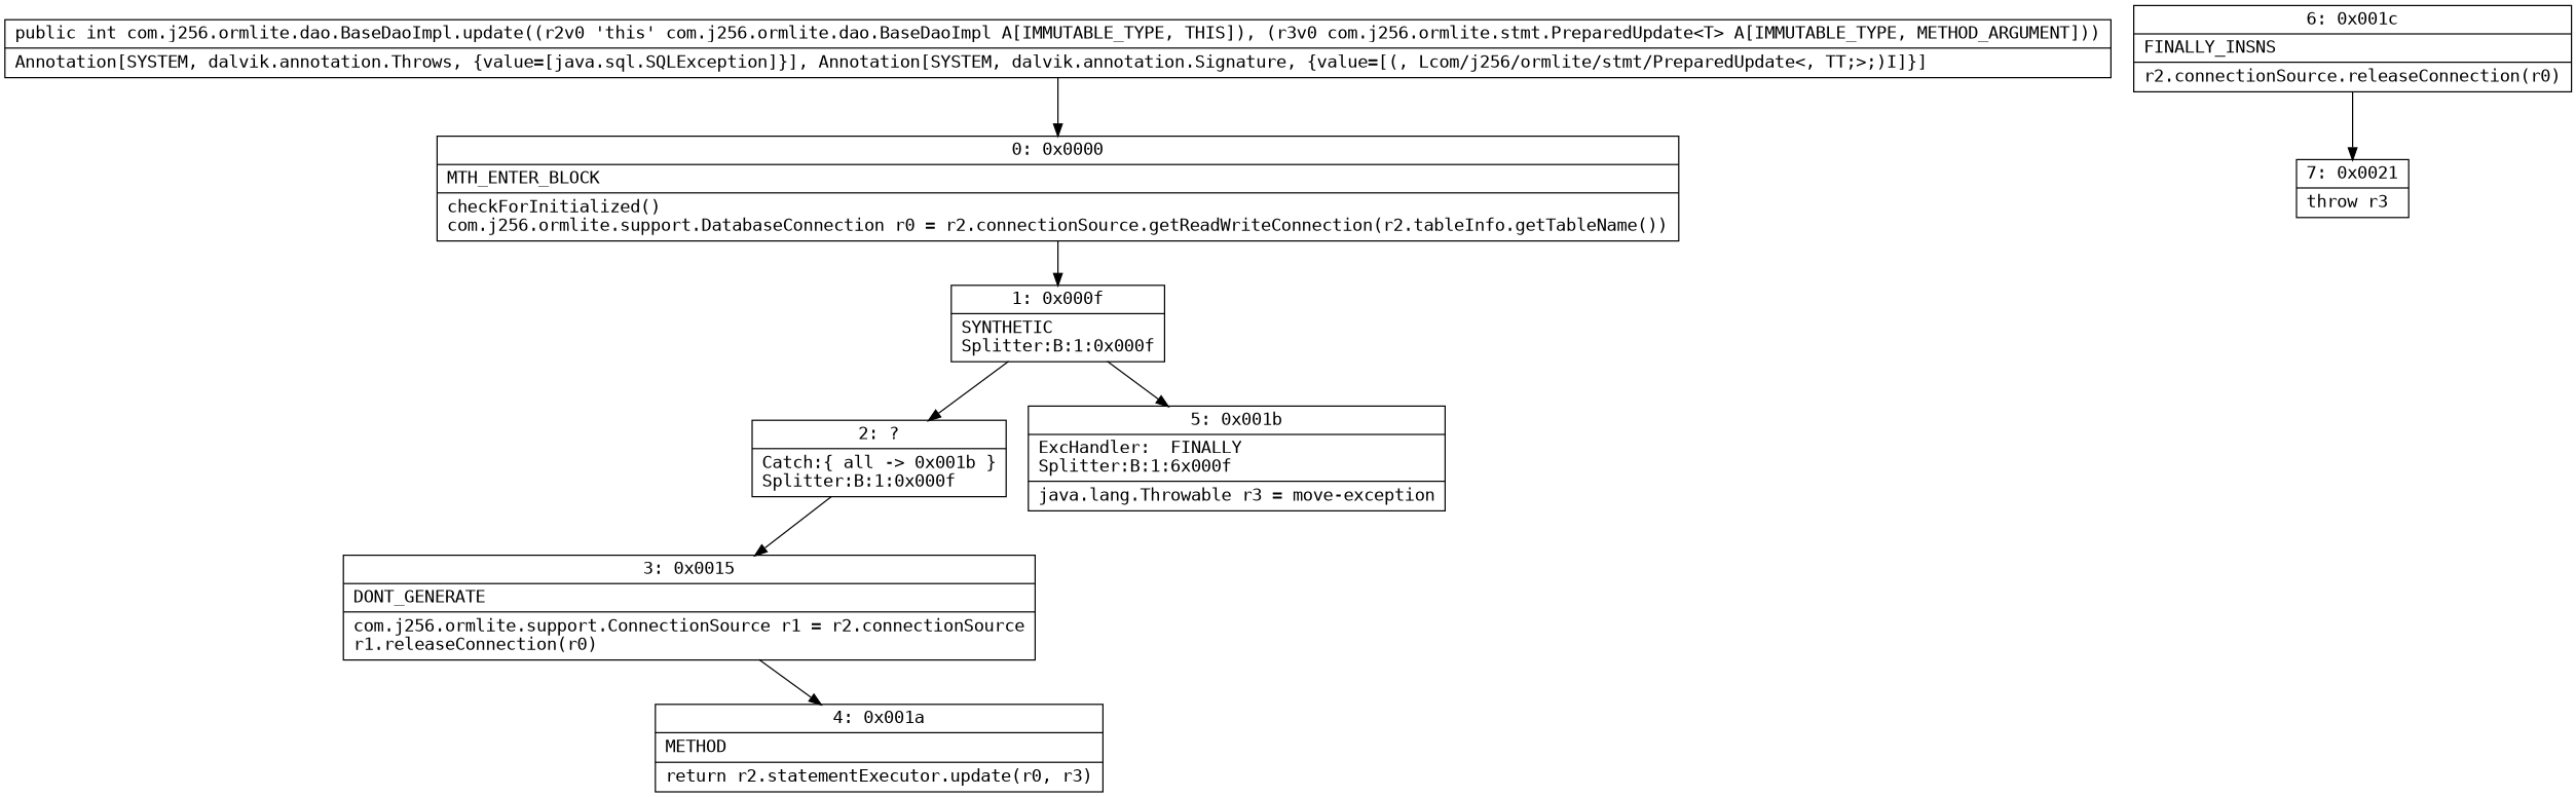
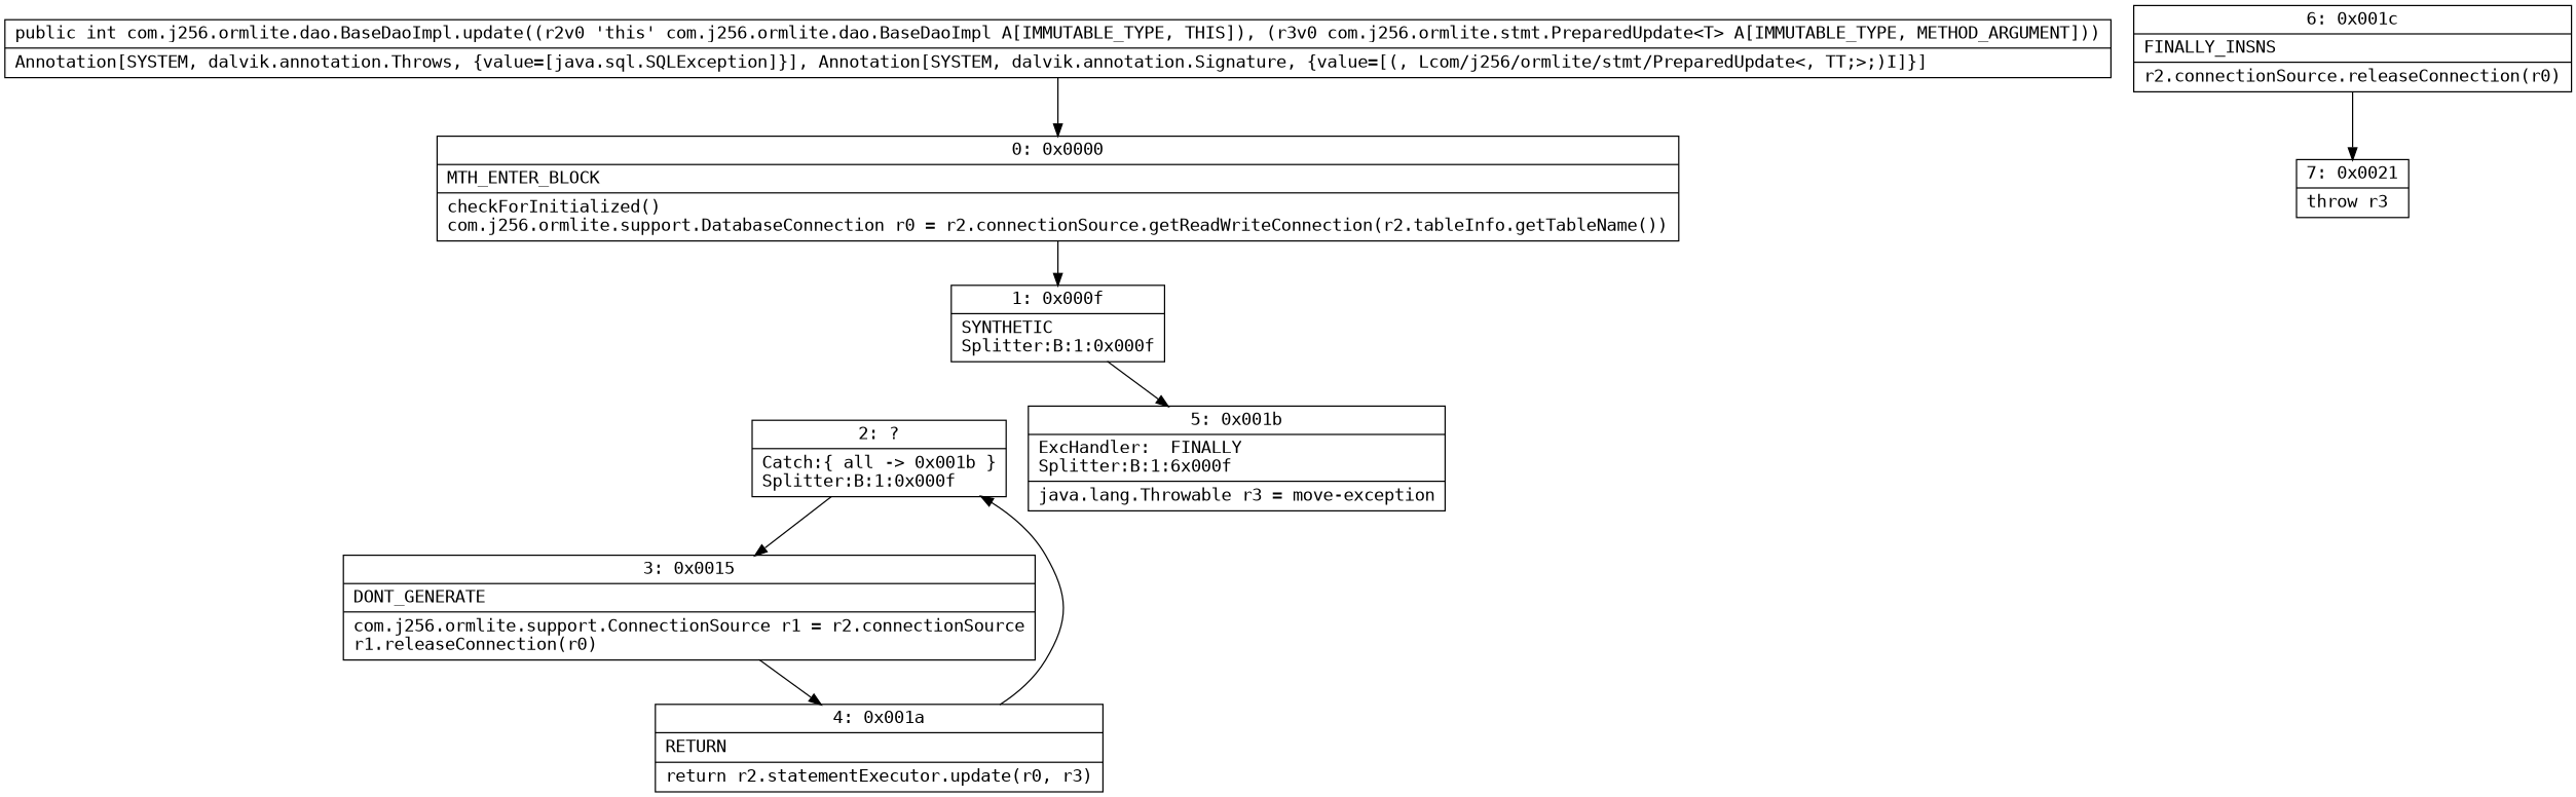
  digraph {
    fontname="DejaVu Sans Mono"
    node [fontname="DejaVu Sans Mono" shape=record]
    edge [fontname="DejaVu Sans Mono"]
    n1 [label="{0\:\ 0x0000|MTH_ENTER_BLOCK\l|checkForInitialized()\lcom.j256.ormlite.support.DatabaseConnection r0 = r2.connectionSource.getReadWriteConnection(r2.tableInfo.getTableName())\l}"]
    n2 [label="{1\:\ 0x000f|SYNTHETIC\lSplitter:B:1:0x000f\l}"]
    n3 [label="{2\:\ ?|Catch:\{ all \-\> 0x001b \}\lSplitter:B:1:0x000f\l}"]
    n4 [label="{5\:\ 0x001b|ExcHandler:  FINALLY\lSplitter:B:1:6x000f\l|java.lang.Throwable r3 = move\-exception\l}"]
    n5 [label="{3\:\ 0x0015|DONT_GENERATE\l|com.j256.ormlite.support.ConnectionSource r1 = r2.connectionSource\lr1.releaseConnection(r0)\l}"]
-   n6 [label="{4\:\ 0x001a|METHOD\l|return r2.statementExecutor.update(r0, r3)\l}"]
+   n6 [label="{4\:\ 0x001a|RETURN\l|return r2.statementExecutor.update(r0, r3)\l}"]
    n7 [label="{6\:\ 0x001c|FINALLY_INSNS\l|r2.connectionSource.releaseConnection(r0)\l}"]
    n8 [label="{7\:\ 0x0021|throw r3\l}"]
    n9 [label="{public int com.j256.ormlite.dao.BaseDaoImpl.update((r2v0 'this' com.j256.ormlite.dao.BaseDaoImpl A[IMMUTABLE_TYPE, THIS]), (r3v0 com.j256.ormlite.stmt.PreparedUpdate\<T\> A[IMMUTABLE_TYPE, METHOD_ARGUMENT]))  | Annotation[SYSTEM, dalvik.annotation.Throws, \{value=[java.sql.SQLException]\}], Annotation[SYSTEM, dalvik.annotation.Signature, \{value=[(, Lcom\/j256\/ormlite\/stmt\/PreparedUpdate\<, TT;\>;)I]\}]\l}"]
    n1 -> n2
-   n2 -> n3
+   n6 -> n3
    n2 -> n4
    n3 -> n5
    n5 -> n6
    n7 -> n8
    n9 -> n1
  }
